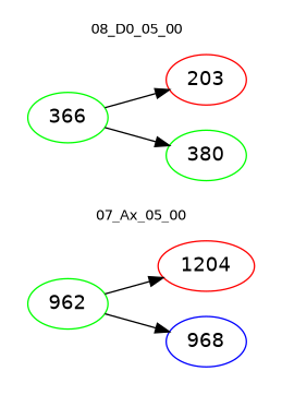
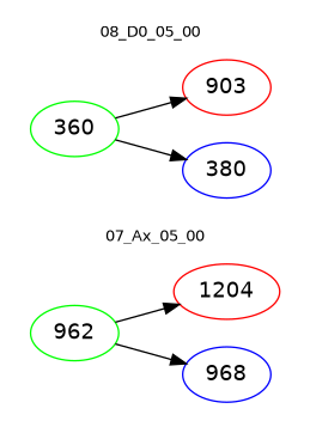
  digraph {
    fontname="DejaVu Sans"
    rankdir=LR
    node [color=green fontname="DejaVu Sans"]
    edge [color=black fontname="DejaVu Sans"]
    n1 [label=962]
    n2 [color=blue label=968]
    n3 [color=red label=1204]
-   n4 [label=366]
-   n5 [label=380]
-   n6 [color=red label=203]
+   n4 [label=360]
+   n5 [color=blue label=380]
+   n6 [color=red label=903]
    subgraph cluster_1 {
      color=white
      fontsize=10
      label="07_Ax_05_00"
      n1
      n2
      n3
    }
    subgraph cluster_2 {
      color=white
      fontsize=10
      label="08_D0_05_00"
      n4
      n5
      n6
    }
    n1 -> n2
    n1 -> n3
    n4 -> n5
    n4 -> n6
  }
